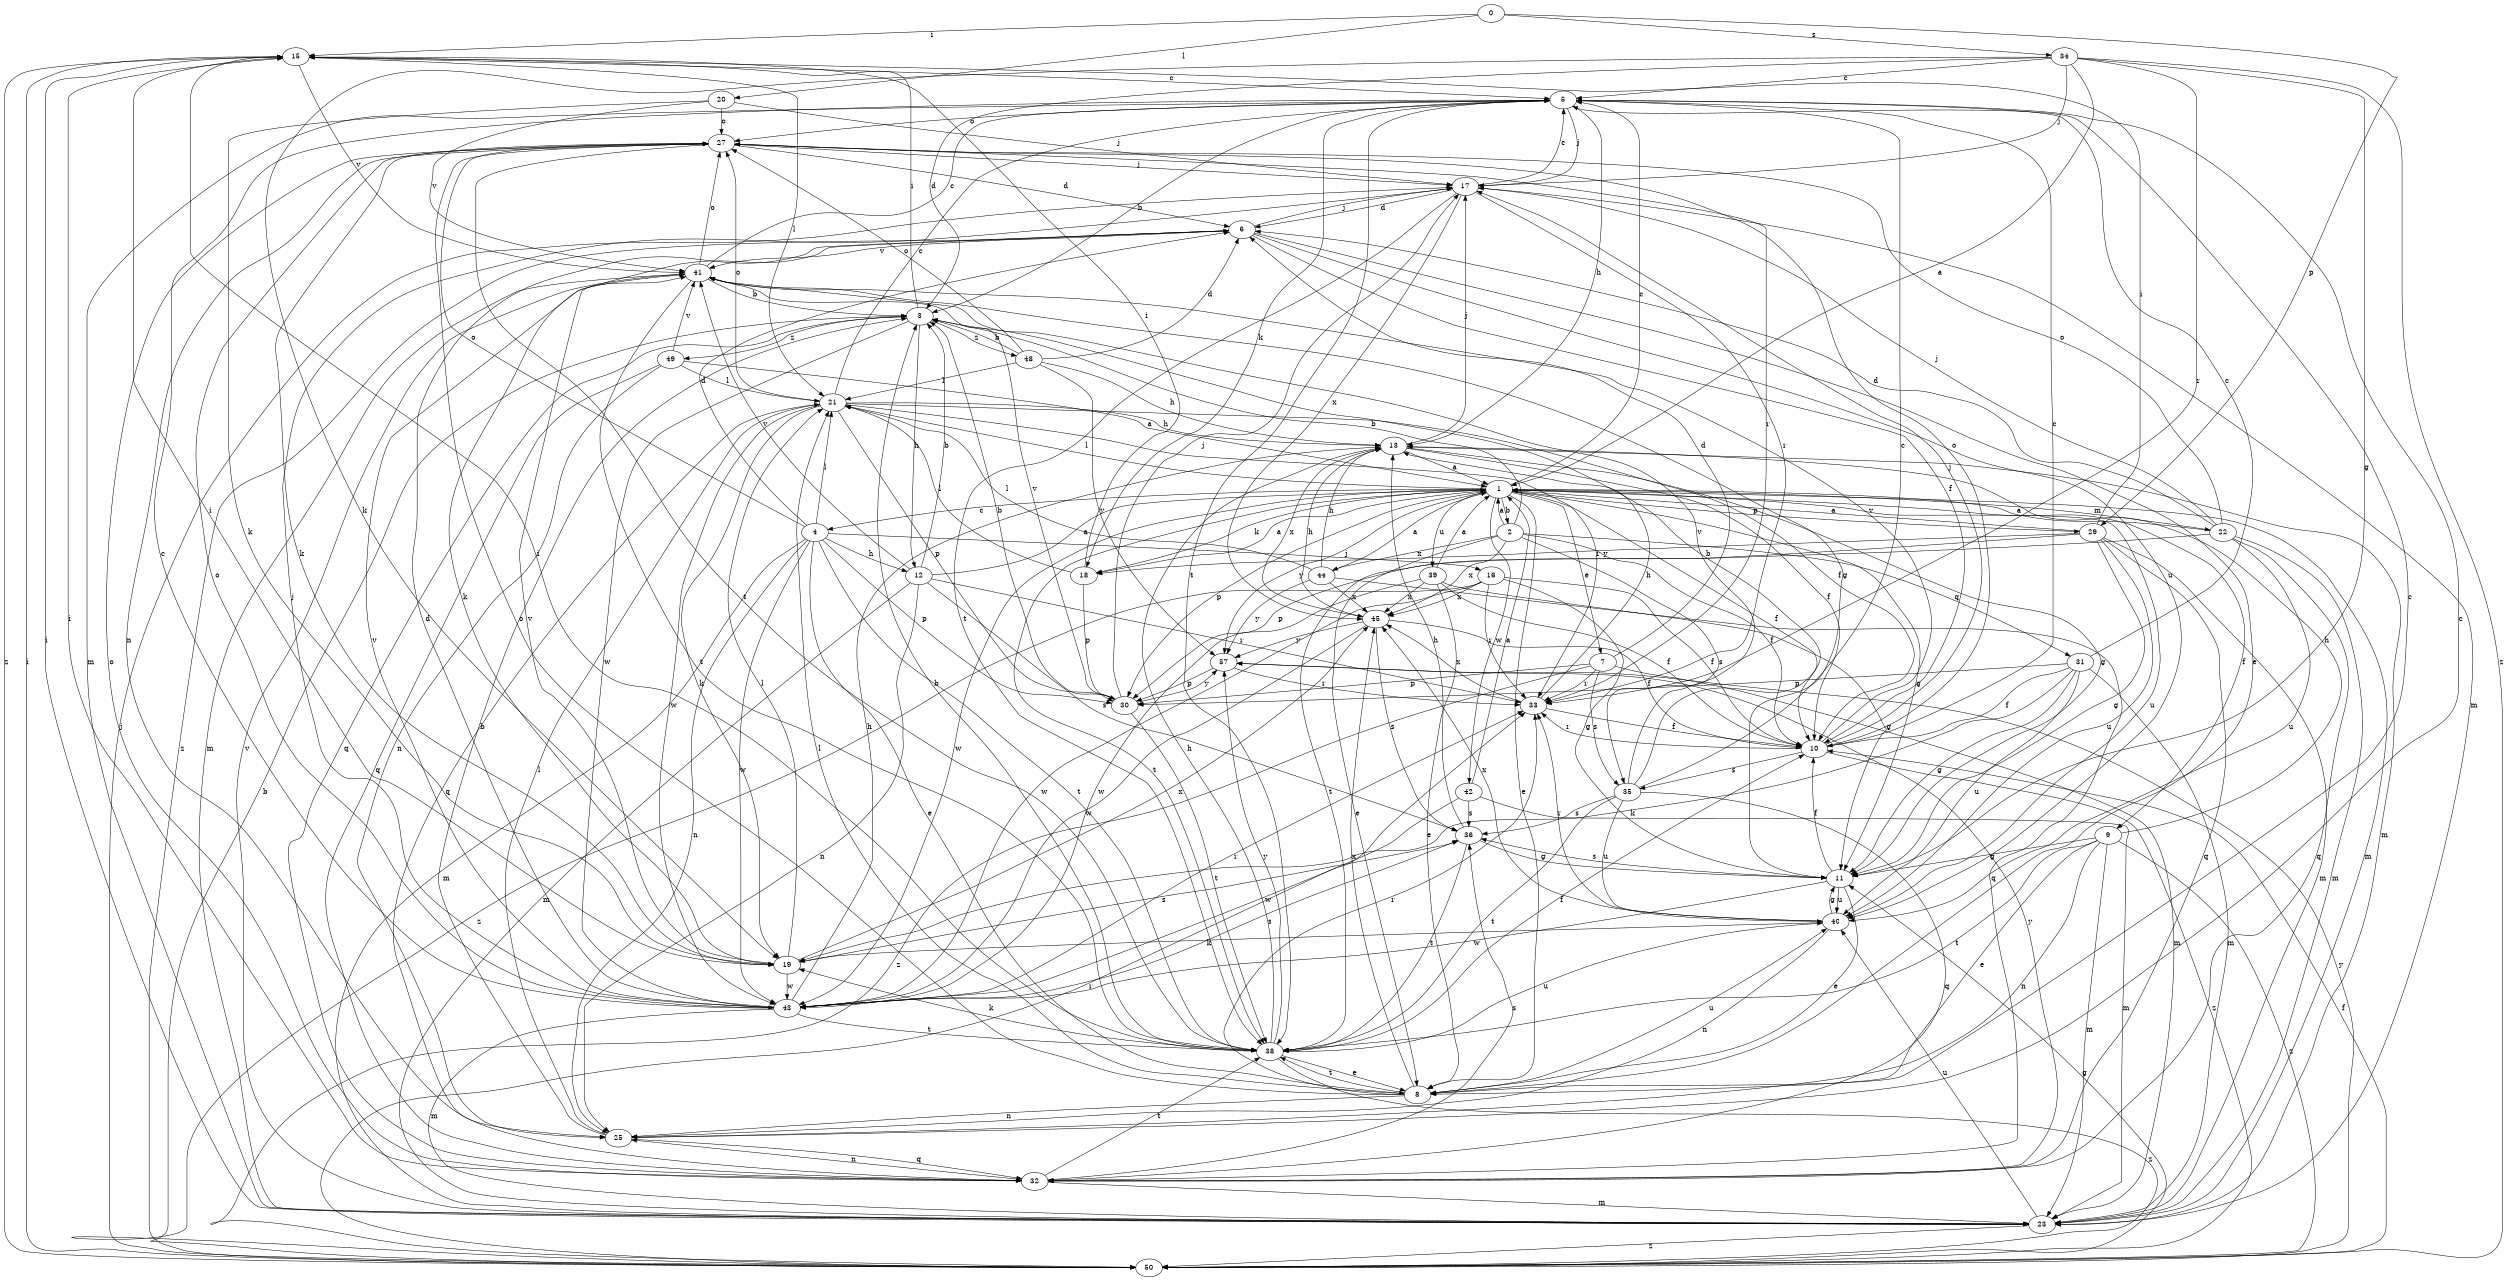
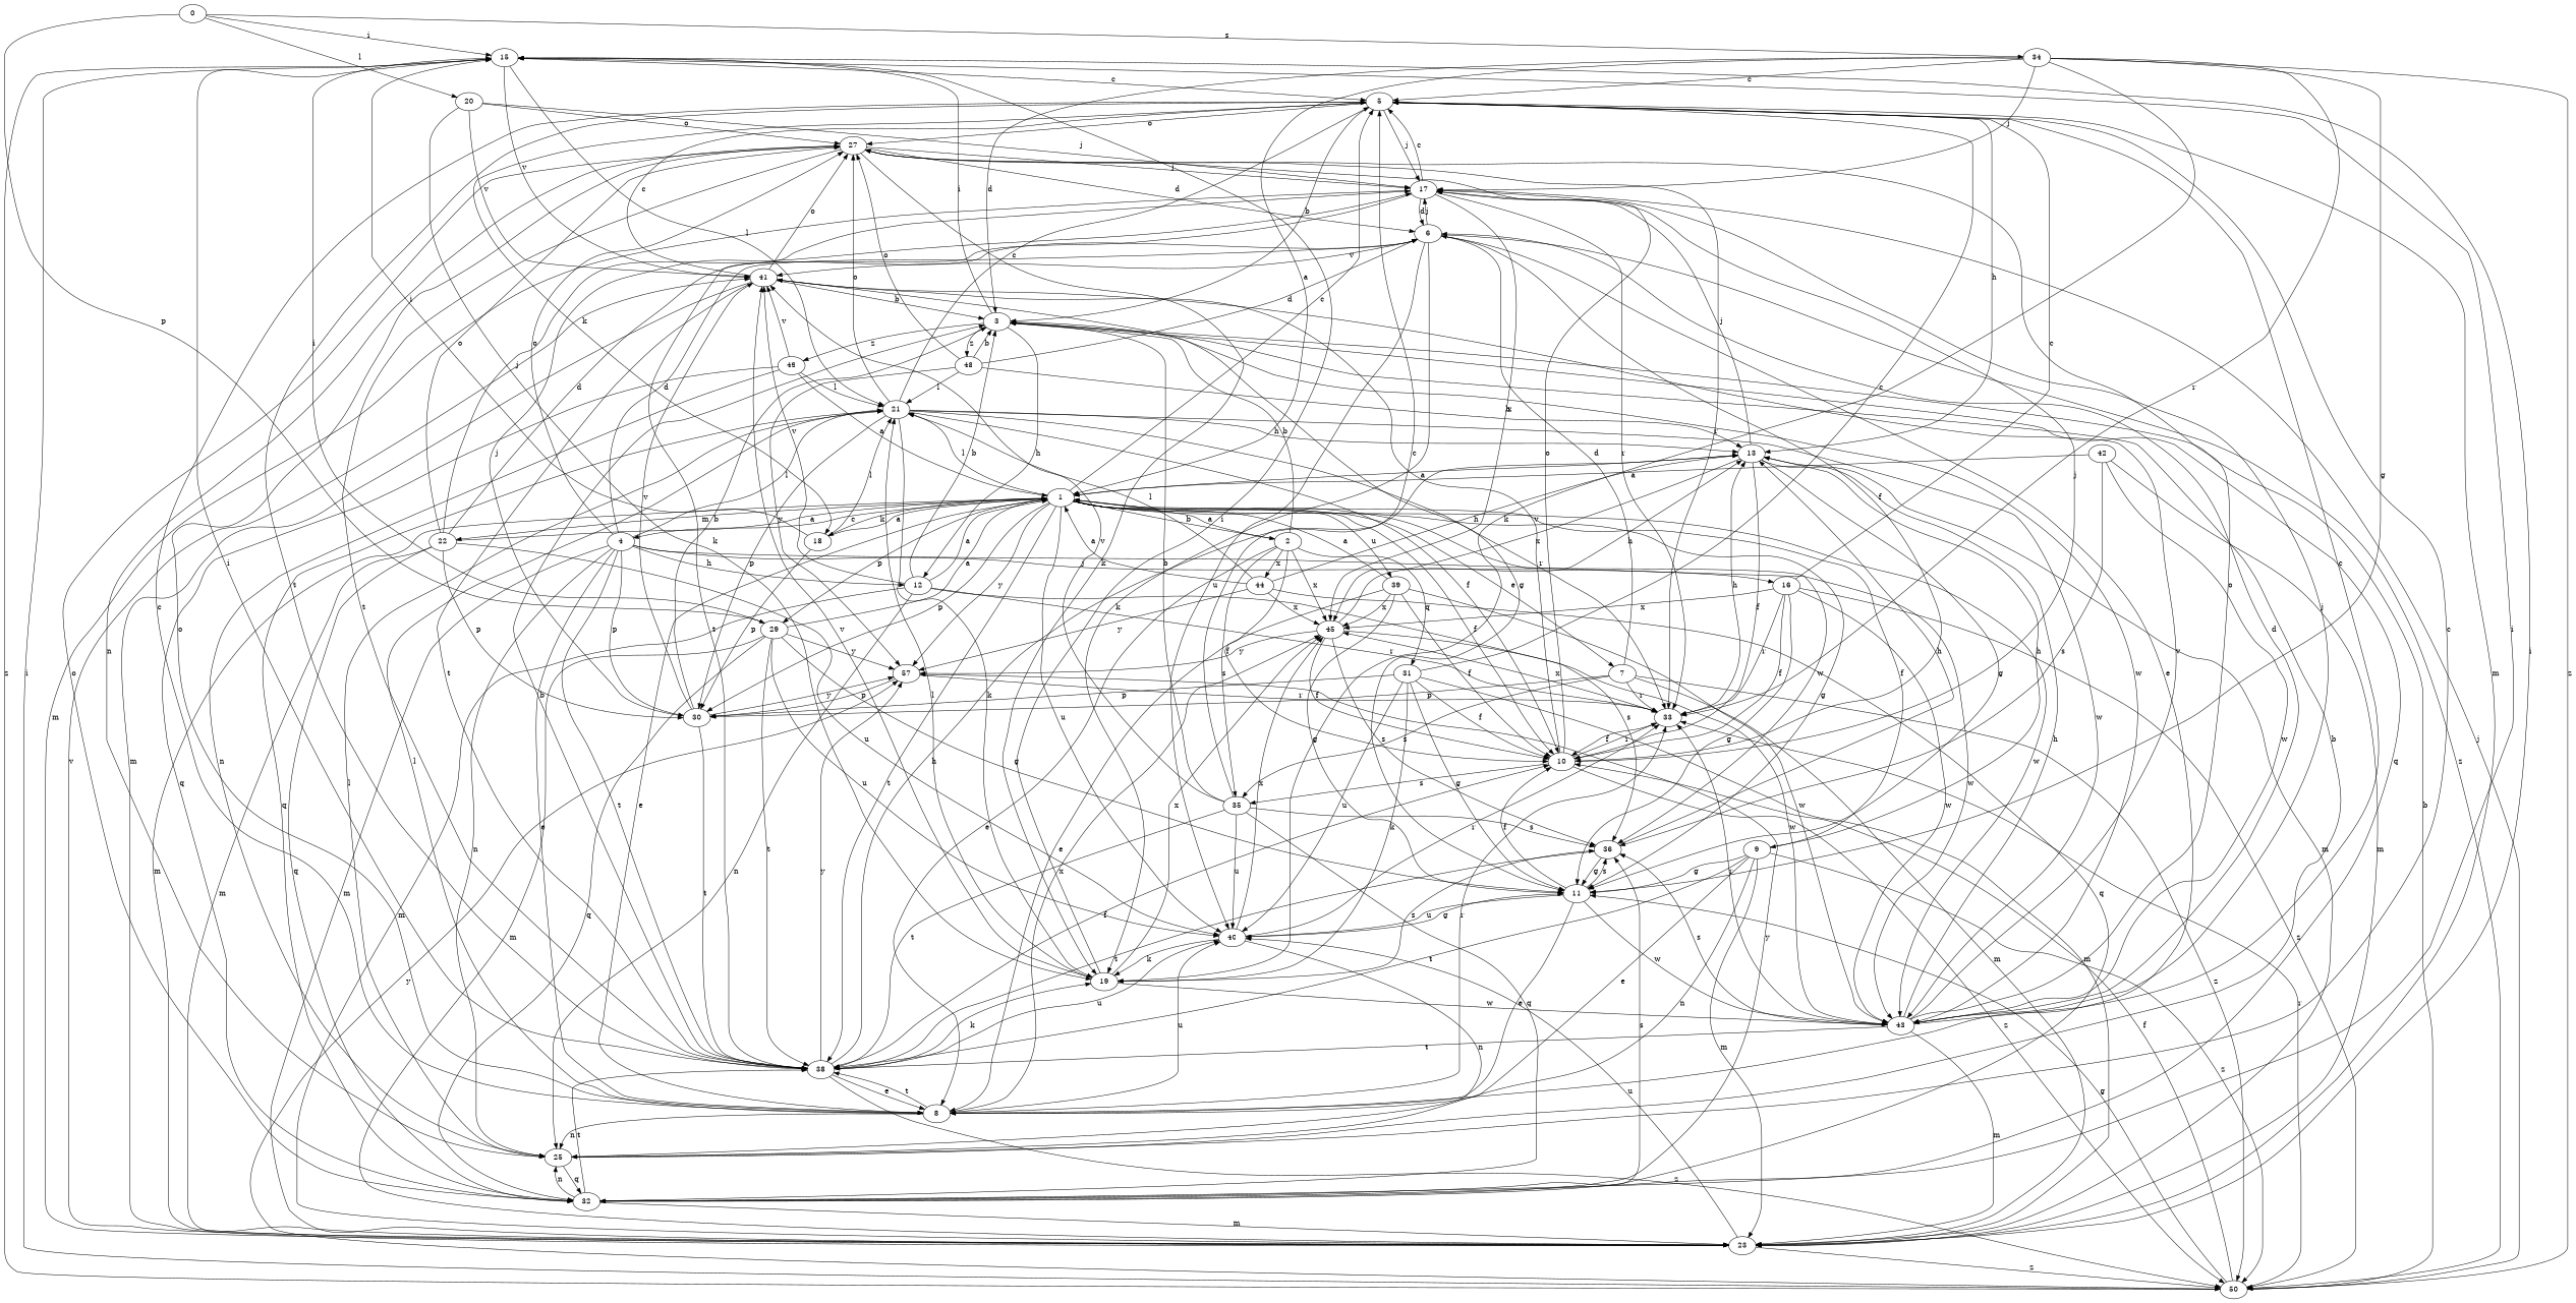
  strict digraph {
    0
    15
    20
    29
    34
    5
    21
    41
    50
    27
    17
    19
    1
    11
    23
    38
    40
    n18 [label=57]
    32
    3
    33
    2
    4
    7
    8
    9
    10
    18
    22
    30
    39
    42
    43
    31
    35
    44
    45
    12
    6
    16
    25
    13
    36
    48
    49
    0 -> 15 [label=i]
    0 -> 20 [label=l]
    0 -> 29 [label=p]
    0 -> 34 [label=s]
    15 -> 5 [label=c]
    15 -> 21 [label=l]
    15 -> 41 [label=v]
    15 -> 50 [label=z]
    20 -> 41 [label=v]
    20 -> 27 [label=o]
    20 -> 17 [label=j]
    20 -> 19 [label=k]
    29 -> 15 [label=i]
    29 -> 1 [label=a]
    29 -> 11 [label=g]
    29 -> 23 [label=m]
    29 -> 38 [label=t]
    29 -> 40 [label=u]
-   29 -> 18 [label=y]
+   29 -> n18 [label=y]
    29 -> 32 [label=q]
    34 -> 5 [label=c]
    34 -> 50 [label=z]
    34 -> 17 [label=j]
    34 -> 19 [label=k]
    34 -> 1 [label=a]
    34 -> 11 [label=g]
    34 -> 3 [label=d]
    34 -> 33 [label=r]
    5 -> 27 [label=o]
    5 -> 17 [label=j]
    5 -> 23 [label=m]
    5 -> 38 [label=t]
    5 -> 3 [label=b]
    5 -> 18 [label=k]
    5 -> 13 [label=h]
    21 -> 5 [label=c]
    21 -> 27 [label=o]
    21 -> 19 [label=k]
    21 -> 32 [label=q]
    21 -> 33 [label=r]
    21 -> 10 [label=f]
    21 -> 30 [label=p]
    21 -> 43 [label=w]
    21 -> 13 [label=h]
    41 -> 5 [label=c]
    41 -> 27 [label=o]
    41 -> 11 [label=g]
    41 -> 23 [label=m]
    41 -> 38 [label=t]
    41 -> 3 [label=b]
    50 -> 15 [label=i]
    50 -> 17 [label=j]
    50 -> 11 [label=g]
    50 -> n18 [label=y]
    50 -> 3 [label=b]
    50 -> 33 [label=r]
    50 -> 10 [label=f]
    27 -> 17 [label=j]
    27 -> 19 [label=k]
    27 -> 38 [label=t]
    27 -> 33 [label=r]
    27 -> 6 [label=d]
    27 -> 25 [label=n]
    17 -> 5 [label=c]
    17 -> 23 [label=m]
    17 -> 38 [label=t]
    17 -> 33 [label=r]
    17 -> 45 [label=x]
    17 -> 6 [label=d]
    19 -> 15 [label=i]
    19 -> 21 [label=l]
    19 -> 41 [label=v]
    19 -> 43 [label=w]
    19 -> 45 [label=x]
    19 -> 36 [label=s]
    1 -> 29 [label=p]
    1 -> 5 [label=c]
    1 -> 21 [label=l]
    1 -> 11 [label=g]
    1 -> 23 [label=m]
    1 -> 38 [label=t]
    1 -> 40 [label=u]
    1 -> n18 [label=y]
    1 -> 2 [label=b]
    1 -> 4 [label=c]
    1 -> 7 [label=e]
    1 -> 8 [label=e]
    1 -> 9 [label=f]
    1 -> 10 [label=f]
    1 -> 18 [label=k]
    1 -> 22 [label=m]
    1 -> 30 [label=p]
    1 -> 39 [label=u]
-   1 -> 42 [label=w]
+   1 -> 36 [label=w]
    1 -> 43 [label=w]
    11 -> 40 [label=u]
    11 -> 8 [label=e]
    11 -> 10 [label=f]
    11 -> 43 [label=w]
    11 -> 36 [label=s]
    23 -> 15 [label=i]
    23 -> 41 [label=v]
    23 -> 50 [label=z]
    23 -> 40 [label=u]
    38 -> 15 [label=i]
    38 -> 50 [label=z]
    38 -> 19 [label=k]
    38 -> 40 [label=u]
    38 -> n18 [label=y]
    38 -> 3 [label=b]
    38 -> 8 [label=e]
    38 -> 10 [label=f]
    38 -> 13 [label=h]
    40 -> 19 [label=k]
    40 -> 11 [label=g]
    40 -> 33 [label=r]
    40 -> 45 [label=x]
    40 -> 25 [label=n]
    n18 -> 33 [label=r]
    n18 -> 30 [label=p]
    32 -> 15 [label=i]
    32 -> 27 [label=o]
    32 -> 23 [label=m]
    32 -> 38 [label=t]
    32 -> n18 [label=y]
    32 -> 25 [label=n]
    32 -> 36 [label=s]
    3 -> 15 [label=i]
    3 -> 32 [label=q]
    3 -> 43 [label=w]
    3 -> 12 [label=h]
    3 -> 48 [label=z]
    3 -> 49 [label=z]
    33 -> 10 [label=f]
    33 -> 45 [label=x]
    33 -> 13 [label=h]
    2 -> 1 [label=a]
    2 -> 3 [label=b]
    2 -> 8 [label=e]
    2 -> 10 [label=f]
    2 -> 31 [label=q]
    2 -> 35 [label=s]
    2 -> 44 [label=x]
    2 -> 45 [label=x]
    4 -> 21 [label=l]
    4 -> 27 [label=o]
    4 -> 23 [label=m]
    4 -> 38 [label=t]
    4 -> 8 [label=e]
    4 -> 30 [label=p]
    4 -> 43 [label=w]
    4 -> 12 [label=h]
    4 -> 6 [label=d]
    4 -> 16 [label=j]
    4 -> 25 [label=n]
    7 -> 50 [label=z]
    7 -> 23 [label=m]
    7 -> 33 [label=r]
    7 -> 30 [label=p]
    7 -> 35 [label=s]
    7 -> 6 [label=d]
    8 -> 5 [label=c]
    8 -> 21 [label=l]
    8 -> 27 [label=o]
    8 -> 38 [label=t]
    8 -> 40 [label=u]
    8 -> 33 [label=r]
    8 -> 45 [label=x]
    8 -> 25 [label=n]
    9 -> 50 [label=z]
    9 -> 11 [label=g]
    9 -> 23 [label=m]
    9 -> 38 [label=t]
    9 -> 8 [label=e]
    9 -> 25 [label=n]
    9 -> 13 [label=h]
    10 -> 41 [label=v]
    10 -> 50 [label=z]
    10 -> 27 [label=o]
    10 -> 17 [label=j]
    10 -> 33 [label=r]
    10 -> 35 [label=s]
    18 -> 15 [label=i]
    18 -> 21 [label=l]
    18 -> 1 [label=a]
    18 -> 30 [label=p]
    22 -> 27 [label=o]
    22 -> 17 [label=j]
    22 -> 1 [label=a]
    22 -> 23 [label=m]
    22 -> 40 [label=u]
    22 -> 32 [label=q]
    22 -> 30 [label=p]
    22 -> 6 [label=d]
    30 -> 41 [label=v]
    30 -> 17 [label=j]
    30 -> 38 [label=t]
    30 -> n18 [label=y]
    30 -> 3 [label=b]
    39 -> 1 [label=a]
    39 -> 11 [label=g]
    39 -> 8 [label=e]
    39 -> 10 [label=f]
    39 -> 43 [label=w]
    39 -> 45 [label=x]
    42 -> 1 [label=a]
    42 -> 23 [label=m]
    42 -> 43 [label=w]
    42 -> 36 [label=s]
    43 -> 5 [label=c]
    43 -> 41 [label=v]
    43 -> 27 [label=o]
    43 -> 17 [label=j]
    43 -> 23 [label=m]
    43 -> 38 [label=t]
    43 -> 33 [label=r]
    43 -> 6 [label=d]
    43 -> 13 [label=h]
    43 -> 36 [label=s]
    31 -> 5 [label=c]
    31 -> 19 [label=k]
    31 -> 11 [label=g]
    31 -> 23 [label=m]
    31 -> 40 [label=u]
    31 -> 10 [label=f]
    31 -> 30 [label=p]
    35 -> 5 [label=c]
    35 -> 41 [label=v]
    35 -> 38 [label=t]
    35 -> 40 [label=u]
    35 -> 32 [label=q]
    35 -> 3 [label=b]
    35 -> 36 [label=s]
    44 -> 21 [label=l]
    44 -> 1 [label=a]
    44 -> n18 [label=y]
    44 -> 32 [label=q]
    44 -> 45 [label=x]
    44 -> 13 [label=h]
    45 -> n18 [label=y]
    45 -> 10 [label=f]
    45 -> 43 [label=w]
    45 -> 13 [label=h]
    45 -> 36 [label=s]
    12 -> 41 [label=v]
    12 -> 1 [label=a]
    12 -> 23 [label=m]
    12 -> 3 [label=b]
    12 -> 33 [label=r]
    12 -> 25 [label=n]
    12 -> 36 [label=s]
    6 -> 41 [label=v]
    6 -> 50 [label=z]
    6 -> 17 [label=j]
    6 -> 19 [label=k]
    6 -> 40 [label=u]
    6 -> 8 [label=e]
    6 -> 10 [label=f]
-   10 -> 5 [label=c]
+   16 -> 5 [label=c]
    16 -> 50 [label=z]
    16 -> 11 [label=g]
    16 -> 33 [label=r]
    16 -> 10 [label=f]
    16 -> 43 [label=w]
    16 -> 45 [label=x]
    25 -> 5 [label=c]
    25 -> 21 [label=l]
    25 -> 32 [label=q]
    25 -> 3 [label=b]
    13 -> 17 [label=j]
    13 -> 1 [label=a]
    13 -> 11 [label=g]
    13 -> 23 [label=m]
    13 -> 10 [label=f]
    13 -> 45 [label=x]
    36 -> 11 [label=g]
    36 -> 38 [label=t]
    36 -> 13 [label=h]
    48 -> 21 [label=l]
    48 -> 27 [label=o]
    48 -> n18 [label=y]
    48 -> 3 [label=b]
    48 -> 6 [label=d]
    48 -> 13 [label=h]
    49 -> 21 [label=l]
    49 -> 41 [label=v]
    49 -> 1 [label=a]
    49 -> 32 [label=q]
    49 -> 25 [label=n]
  }
